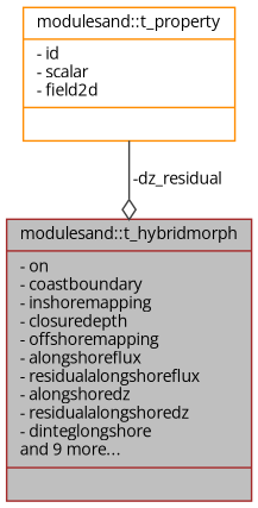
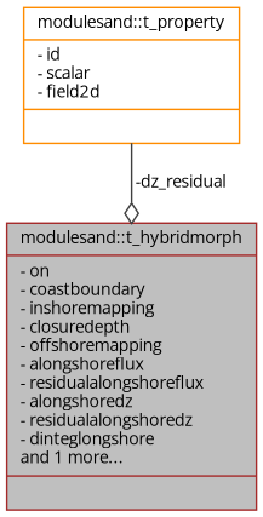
  digraph {
    fontname="Open Sans"
    node [fontname="Open Sans" fontsize=10 shape=record style=filled]
-   n1 [color=brown fillcolor=grey75 fontcolor=black height=0.2 label="{modulesand::t_hybridmorph\n|- on\l- coastboundary\l- inshoremapping\l- closuredepth\l- offshoremapping\l- alongshoreflux\l- residualalongshoreflux\l- alongshoredz\l- residualalongshoredz\l- dinteglongshore\land 9 more...\l|}" width=0.4]
+   n1 [color=brown fillcolor=grey75 fontcolor=black height=0.2 label="{modulesand::t_hybridmorph\n|- on\l- coastboundary\l- inshoremapping\l- closuredepth\l- offshoremapping\l- alongshoreflux\l- residualalongshoreflux\l- alongshoredz\l- residualalongshoredz\l- dinteglongshore\land 1 more...\l|}" width=0.4]
    n2 [color=darkorange fillcolor=white height=0.2 label="{modulesand::t_property\n|- id\l- scalar\l- field2d\l|}" width=0.4]
    n2 -> n1 [arrowhead=odiamond color=grey25 fontname="Open Sans" fontsize=10 label=" -dz_residual" labelfontname=Helvetica labelfontsize=10 style=solid]
  }
